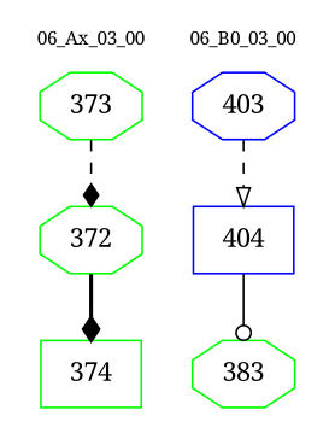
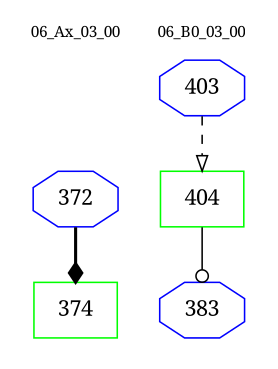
  digraph {
    fontname="Noto Serif"
    node [color=blue fontname="Noto Serif" shape=octagon]
    edge [arrowhead=diamond color=black fontname="Noto Serif" style=dashed]
-   n1 [color=green label=373]
-   n2 [color=green label=372]
+   n2 [label=372]
    n3 [color=green label=374 shape=box]
    n4 [label=403]
-   n5 [label=404 shape=box]
-   n6 [color=green label=383]
+   n5 [color=green label=404 shape=box]
+   n6 [label=383]
    subgraph cluster_1 {
      color=white
      fontsize=10
      label="06_Ax_03_00"
-     n1
      n2
      n3
    }
    subgraph cluster_2 {
      color=white
      fontsize=10
      label="06_B0_03_00"
      n4
      n5
      n6
    }
-   n1 -> n2
    n2 -> n3 [style=bold]
    n4 -> n5 [arrowhead=onormal]
    n5 -> n6 [arrowhead=odot style=solid]
  }
